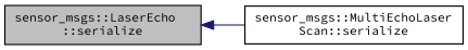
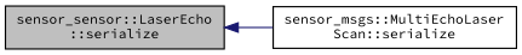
  digraph {
    rankdir=LR
    fontname="Source Code Pro"
    node [color=black fontname="Source Code Pro" fontsize=10 shape=record style=filled]
-   n1 [fillcolor=grey75 fontcolor=black height=0.2 label="sensor_msgs::LaserEcho\l::serialize" width=0.4]
+   n1 [fillcolor=grey75 fontcolor=black height=0.2 label="sensor_sensor::LaserEcho\l::serialize" width=0.4]
    n2 [fillcolor=white height=0.2 label="sensor_msgs::MultiEchoLaser\lScan::serialize" width=0.4]
    n1 -> n2 [color=midnightblue dir=back fontname="Source Code Pro" fontsize=10 labelfontname=Helvetica labelfontsize=10 style=solid]
  }
